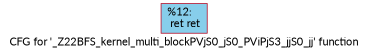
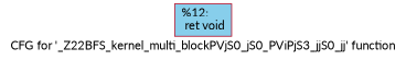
  digraph {
    label="CFG for '_Z22BFS_kernel_multi_blockPVjS0_jS0_PViPjS3_jjS0_jj' function"
    fontname=Lato
-   n1 [color="#b70d28ff" fillcolor=skyblue label="{%12:\l  ret ret\l}" shape=record style=filled fontname=Lato]
+   n1 [color="#b70d28ff" fillcolor=skyblue label="{%12:\l  ret void\l}" shape=record style=filled fontname=Lato]
  }
